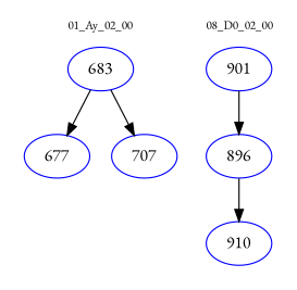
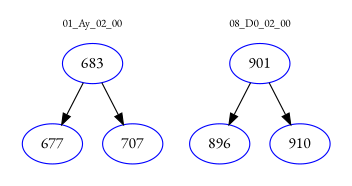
  digraph {
    fontname="EB Garamond"
    node [color=blue fontname="EB Garamond"]
    edge [color=black fontname="EB Garamond"]
    n1 [label=683]
    n2 [label=677]
    n3 [label=707]
    n4 [label=901]
    n5 [label=896]
    n6 [label=910]
    subgraph cluster_1 {
      color=white
      fontsize=10
      label="01_Ay_02_00"
      n1
      n2
      n3
    }
    subgraph cluster_2 {
      color=white
      fontsize=10
      label="08_D0_02_00"
      n4
      n5
      n6
    }
    n1 -> n2
    n1 -> n3
    n4 -> n5
-   n5 -> n6
+   n4 -> n6
  }
